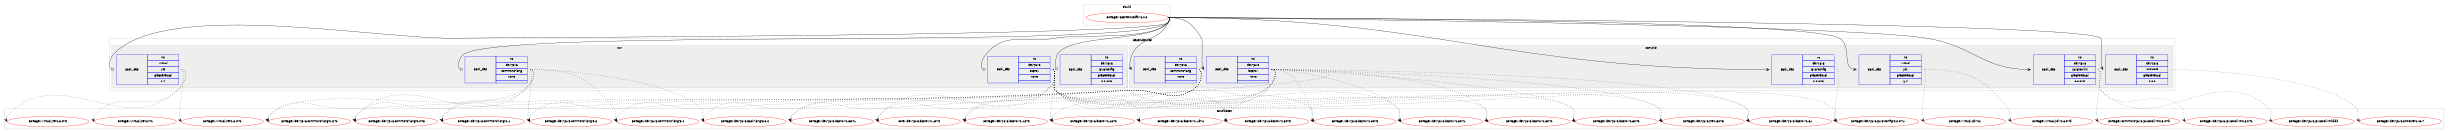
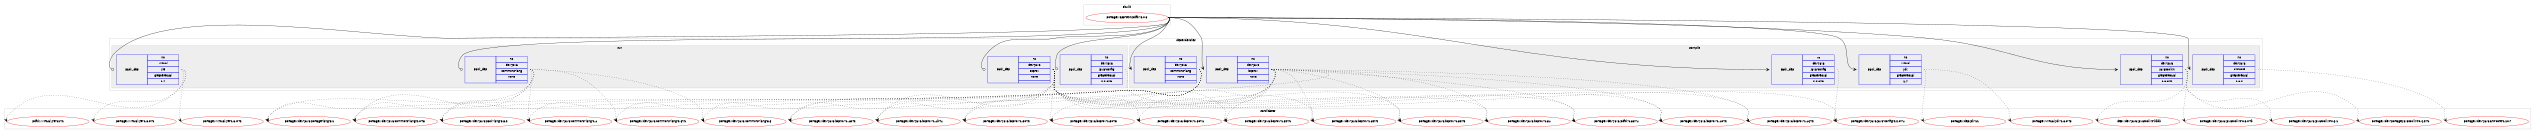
  digraph {
    compound=true
    concentrate=true
    fontname=Helvetica
    fontsize=10
    newrank=true
    rankdir=TB
    ranksep=1.5
    node [color=red fontname=Helvetica fontsize=10]
    edge [arrowhead=vee headport=w style=dotted tailport=e weight=100]
    n1 [label="portage://app-text/pdftk-3.0.8" width=4]
    n2 [color=blue label=<<TABLE BORDER="0" CELLBORDER="1" CELLSPACING="0" CELLPADDING="4" WIDTH="220"><TR><TD ROWSPAN="6" CELLPADDING="30">pack_dep</TD></TR><TR><TD WIDTH="110">no</TD></TR><TR><TD>dev-java</TD></TR><TR><TD>ant-core</TD></TR><TR><TD>greaterequal</TD></TR><TR><TD>1.8.2</TD></TR></TABLE>> shape=none]
    n3 [color=blue label=<<TABLE BORDER="0" CELLBORDER="1" CELLSPACING="0" CELLPADDING="4" WIDTH="220"><TR><TD ROWSPAN="6" CELLPADDING="30">pack_dep</TD></TR><TR><TD WIDTH="110">no</TD></TR><TR><TD>dev-java</TD></TR><TR><TD>bcprov</TD></TR><TR><TD>none</TD></TR><TR><TD></TD></TR></TABLE>> shape=none]
    n4 [color=blue label=<<TABLE BORDER="0" CELLBORDER="1" CELLSPACING="0" CELLPADDING="4" WIDTH="220"><TR><TD ROWSPAN="6" CELLPADDING="30">pack_dep</TD></TR><TR><TD WIDTH="110">no</TD></TR><TR><TD>dev-java</TD></TR><TR><TD>commons-lang</TD></TR><TR><TD>none</TD></TR><TR><TD></TD></TR></TABLE>> shape=none]
    n5 [color=blue label=<<TABLE BORDER="0" CELLBORDER="1" CELLSPACING="0" CELLPADDING="4" WIDTH="220"><TR><TD ROWSPAN="6" CELLPADDING="30">pack_dep</TD></TR><TR><TD WIDTH="110">no</TD></TR><TR><TD>dev-java</TD></TR><TR><TD>java-config</TD></TR><TR><TD>greaterequal</TD></TR><TR><TD>2.2.0-r3</TD></TR></TABLE>> shape=none]
    n6 [color=blue label=<<TABLE BORDER="0" CELLBORDER="1" CELLSPACING="0" CELLPADDING="4" WIDTH="220"><TR><TD ROWSPAN="6" CELLPADDING="30">pack_dep</TD></TR><TR><TD WIDTH="110">no</TD></TR><TR><TD>dev-java</TD></TR><TR><TD>javatoolkit</TD></TR><TR><TD>greaterequal</TD></TR><TR><TD>0.3.0-r2</TD></TR></TABLE>> shape=none]
    n7 [color=blue label=<<TABLE BORDER="0" CELLBORDER="1" CELLSPACING="0" CELLPADDING="4" WIDTH="220"><TR><TD ROWSPAN="6" CELLPADDING="30">pack_dep</TD></TR><TR><TD WIDTH="110">no</TD></TR><TR><TD>virtual</TD></TR><TR><TD>jdk</TD></TR><TR><TD>greaterequal</TD></TR><TR><TD>1.7</TD></TR></TABLE>> shape=none]
    n8 [color=blue label=<<TABLE BORDER="0" CELLBORDER="1" CELLSPACING="0" CELLPADDING="4" WIDTH="220"><TR><TD ROWSPAN="6" CELLPADDING="30">pack_dep</TD></TR><TR><TD WIDTH="110">no</TD></TR><TR><TD>dev-java</TD></TR><TR><TD>bcprov</TD></TR><TR><TD>none</TD></TR><TR><TD></TD></TR></TABLE>> shape=none]
    n9 [color=blue label=<<TABLE BORDER="0" CELLBORDER="1" CELLSPACING="0" CELLPADDING="4" WIDTH="220"><TR><TD ROWSPAN="6" CELLPADDING="30">pack_dep</TD></TR><TR><TD WIDTH="110">no</TD></TR><TR><TD>dev-java</TD></TR><TR><TD>commons-lang</TD></TR><TR><TD>none</TD></TR><TR><TD></TD></TR></TABLE>> shape=none]
    n10 [color=blue label=<<TABLE BORDER="0" CELLBORDER="1" CELLSPACING="0" CELLPADDING="4" WIDTH="220"><TR><TD ROWSPAN="6" CELLPADDING="30">pack_dep</TD></TR><TR><TD WIDTH="110">no</TD></TR><TR><TD>dev-java</TD></TR><TR><TD>java-config</TD></TR><TR><TD>greaterequal</TD></TR><TR><TD>2.2.0-r3</TD></TR></TABLE>> shape=none]
    n11 [color=blue label=<<TABLE BORDER="0" CELLBORDER="1" CELLSPACING="0" CELLPADDING="4" WIDTH="220"><TR><TD ROWSPAN="6" CELLPADDING="30">pack_dep</TD></TR><TR><TD WIDTH="110">no</TD></TR><TR><TD>virtual</TD></TR><TR><TD>jre</TD></TR><TR><TD>greaterequal</TD></TR><TR><TD>1.7</TD></TR></TABLE>> shape=none]
    n12 [label="portage://dev-java/ant-core-1.10.7" width=4]
    n13 [label="portage://dev-java/bcprov-1.54" width=4]
-   n14 [label="portage://dev-java/jre-1.52-r3" width=4]
+   n14 [label="portage://dev-java/bcprov-1.52-r3" width=4]
    n15 [label="portage://dev-java/bcprov-1.52-r2" width=4]
    n16 [label="portage://dev-java/bcprov-1.52-r1" width=4]
    n17 [label="portage://dev-java/bcprov-1.50-r4" width=4]
    n18 [label="portage://dev-java/bcprov-1.50-r3" width=4]
    n19 [label="portage://dev-java/bcprov-1.50-r2" width=4]
    n20 [label="portage://dev-java/bcprov-1.49-r4" width=4]
    n21 [label="portage://dev-java/bcprov-1.48-r2" width=4]
    n22 [label="portage://dev-java/bcprov-1.46-r2" width=4]
-   n23 [label="core://dev-java/bcprov-1.40-r2" width=4]
-   n24 [label="portage://dev-java/bcprov-1.38-r4" width=4]
+   n23 [label="portage://dev-java/bcprov-1.40-r2" width=4]
+   n24 [label="portage://dev-java/pdftk-1.38-r4" width=4]
    n25 [label="portage://dev-java/commons-lang-3.6" width=4]
    n26 [label="portage://dev-java/commons-lang-1.4" width=4]
    n27 [label="portage://dev-java/pack-lang-3.3.2" width=4]
-   n28 [label="portage://dev-java/commons-lang-3.1" width=4]
+   n28 [label="portage://dev-java/portage-lang-3.1" width=4]
    n29 [label="portage://dev-java/commons-lang-2.6-r1" width=4]
    n30 [label="portage://dev-java/commons-lang-2.0-r3" width=4]
    n31 [label="portage://dev-java/java-config-2.2.0-r4" width=4]
-   n32 [label="portage://dev-java/javatoolkit-9999" width=4]
-   n33 [label="portage://dev-java/javatoolkit-0.6.2-r1" width=4]
-   n35 [label="portage://commons-java/javatoolkit-0.3.0-r9" width=4]
-   n36 [label="portage://virtual/jdk-11" width=4]
-   n37 [label="portage://virtual/jdk-1.8.0-r9" width=4]
-   n38 [label="portage://virtual/jre-11-r1" width=4]
+   n32 [label="dep://dev-java/javatoolkit-9999" width=4]
+   n33 [label="portage://dev-portage/javatoolkit-0.6.2-r1" width=4]
+   n34 [label="portage://dev-java/javatoolkit-0.6.1" width=4]
+   n35 [label="portage://dev-java/javatoolkit-0.3.0-r9" width=4]
+   n36 [label="portage://dep/jdk-11" width=4]
+   n37 [label="portage://virtual/jdk-1.8.0-r3" width=4]
+   n38 [label="pdftk://virtual/jre-11-r1" width=4]
    n39 [label="portage://virtual/jre-1.8.0-r2" width=4]
    n40 [label="portage://virtual/jre-1.8.0-r1" width=4]
    subgraph cluster_1 {
      color=gray
      label=<<i>ebuild</i>>
      n1
    }
    subgraph cluster_2 {
      color=gray
      label=<<i>dependencies</i>>
      subgraph cluster_3 {
        color=gray
        fillcolor="#eeeeee"
        label=<<i>compile</i>>
        style=filled
        subgraph sub_4 {
          color=gray
          fillcolor="#eeeeee"
          label=<<i>compile</i>>
          style=filled
          n2
        }
        subgraph sub_5 {
          color=gray
          fillcolor="#eeeeee"
          label=<<i>compile</i>>
          style=filled
          n3
        }
        subgraph sub_6 {
          color=gray
          fillcolor="#eeeeee"
          label=<<i>compile</i>>
          style=filled
          n4
        }
        subgraph sub_7 {
          color=gray
          fillcolor="#eeeeee"
          label=<<i>compile</i>>
          style=filled
          n5
        }
        subgraph sub_8 {
          color=gray
          fillcolor="#eeeeee"
          label=<<i>compile</i>>
          style=filled
          n6
        }
        subgraph sub_9 {
          color=gray
          fillcolor="#eeeeee"
          label=<<i>compile</i>>
          style=filled
          n7
        }
      }
      subgraph cluster_10 {
        color=gray
        fillcolor="#eeeeee"
        label=<<i>compile and run</i>>
        style=filled
      }
      subgraph cluster_11 {
        color=gray
        fillcolor="#eeeeee"
        label=<<i>run</i>>
        style=filled
        subgraph sub_12 {
          color=gray
          fillcolor="#eeeeee"
          label=<<i>run</i>>
          style=filled
          n8
        }
        subgraph sub_13 {
          color=gray
          fillcolor="#eeeeee"
          label=<<i>run</i>>
          style=filled
          n9
        }
        subgraph sub_14 {
          color=gray
          fillcolor="#eeeeee"
          label=<<i>run</i>>
          style=filled
          n10
        }
        subgraph sub_15 {
          color=gray
          fillcolor="#eeeeee"
          label=<<i>run</i>>
          style=filled
          n11
        }
      }
    }
    subgraph cluster_16 {
      color=gray
      label=<<i>candidates</i>>
      rank=same
      subgraph sub_17 {
        color=black
        label=<<i>candidates</i>>
        nodesep=1
        rank=same
        n12
      }
      subgraph sub_18 {
        color=black
        label=<<i>candidates</i>>
        nodesep=1
        rank=same
        n13
        n14
        n15
        n16
        n17
        n18
        n19
        n20
        n21
        n22
        n23
        n24
      }
      subgraph sub_19 {
        color=black
        label=<<i>candidates</i>>
        nodesep=1
        rank=same
        n25
        n26
        n27
        n28
        n29
        n30
      }
      subgraph sub_20 {
        color=black
        label=<<i>candidates</i>>
        nodesep=1
        rank=same
        n31
      }
      subgraph sub_21 {
        color=black
        label=<<i>candidates</i>>
        nodesep=1
        rank=same
        n32
        n33
+       n34
        n35
      }
      subgraph sub_22 {
        color=black
        label=<<i>candidates</i>>
        nodesep=1
        rank=same
        n36
        n37
      }
      subgraph sub_23 {
        color=black
        label=<<i>candidates</i>>
        nodesep=1
        rank=same
        n13
        n14
        n15
        n16
        n17
        n18
        n19
        n20
        n21
        n22
        n23
        n24
      }
      subgraph sub_24 {
        color=black
        label=<<i>candidates</i>>
        nodesep=1
        rank=same
        n38
        n39
        n40
      }
      subgraph sub_25 {
        color=black
        label=<<i>candidates</i>>
        nodesep=1
        rank=same
        n25
        n26
        n27
        n28
        n29
        n30
      }
      subgraph sub_26 {
        color=black
        label=<<i>candidates</i>>
        nodesep=1
        rank=same
        n31
      }
    }
    n1 -> n2 [style=solid weight=20]
    n1 -> n3 [style=solid weight=20]
    n1 -> n4 [style=solid weight=20]
    n1 -> n5 [style=solid weight=20]
    n1 -> n6 [style=solid weight=20]
    n1 -> n7 [style=solid weight=20]
    n1 -> n8 [arrowhead=odot style=solid weight=20]
    n1 -> n9 [arrowhead=odot style=solid weight=20]
    n1 -> n10 [arrowhead=odot style=solid weight=20]
    n1 -> n11 [arrowhead=odot style=solid weight=20]
    n2 -> n12
    n3 -> n13
    n3 -> n14
    n3 -> n15
    n3 -> n16
    n3 -> n17
    n3 -> n18
    n3 -> n19
    n3 -> n20
    n3 -> n21
    n3 -> n22
    n3 -> n23
    n3 -> n24
    n4 -> n25
    n4 -> n26
    n4 -> n27
    n4 -> n28
    n4 -> n29
    n4 -> n30
    n5 -> n31
    n6 -> n32
    n6 -> n33
+   n6 -> n34
    n6 -> n35
    n7 -> n36
    n7 -> n37
    n8 -> n13
    n8 -> n14
    n8 -> n15
    n8 -> n16
    n8 -> n17
    n8 -> n18
    n8 -> n19
    n8 -> n20
    n8 -> n21
    n8 -> n22
    n8 -> n23
    n8 -> n24
    n9 -> n25
    n9 -> n26
    n9 -> n27
    n9 -> n28
    n9 -> n29
    n9 -> n30
    n10 -> n31
    n11 -> n38
    n11 -> n39
    n11 -> n40
  }
